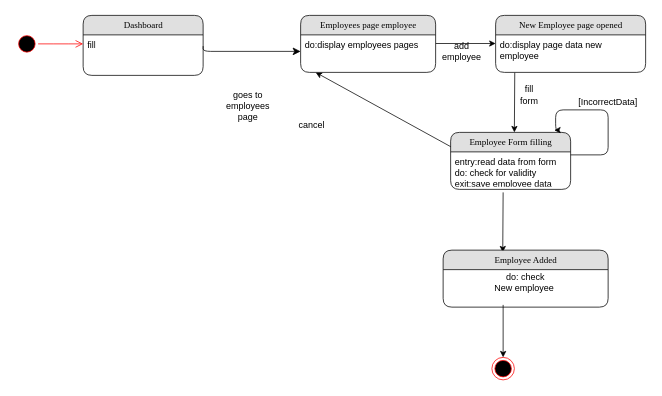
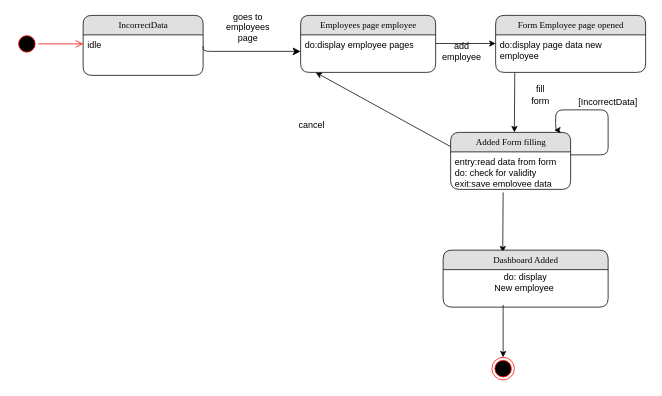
  <mxCell id="0" />
  <mxCell id="1" parent="0" />
- <mxCell id="2" value="Dashboard" style="swimlane;html=1;fontStyle=0;childLayout=stackLayout;horizontal=1;startSize=26;fillColor=#e0e0e0;horizontalStack=0;resizeParent=1;resizeLast=0;collapsible=1;marginBottom=0;swimlaneFillColor=#ffffff;align=center;rounded=1;shadow=0;comic=0;labelBackgroundColor=none;strokeWidth=1;fontFamily=Verdana;fontSize=12" parent="1" vertex="1"><mxGeometry x="110" y="20" width="160" height="80" as="geometry" /></mxCell>
- <mxCell id="3" value="fill" style="text;html=1;strokeColor=none;fillColor=none;spacingLeft=4;spacingRight=4;whiteSpace=wrap;overflow=hidden;rotatable=0;points=[[0,0.5],[1,0.5]];portConstraint=eastwest;" parent="2" vertex="1"><mxGeometry y="26" width="160" height="54" as="geometry" /></mxCell>
+ <mxCell id="2" value="IncorrectData" style="swimlane;html=1;fontStyle=0;childLayout=stackLayout;horizontal=1;startSize=26;fillColor=#e0e0e0;horizontalStack=0;resizeParent=1;resizeLast=0;collapsible=1;marginBottom=0;swimlaneFillColor=#ffffff;align=center;rounded=1;shadow=0;comic=0;labelBackgroundColor=none;strokeWidth=1;fontFamily=Verdana;fontSize=12" parent="1" vertex="1"><mxGeometry x="110" y="20" width="160" height="80" as="geometry" /></mxCell>
+ <mxCell id="3" value="idle" style="text;html=1;strokeColor=none;fillColor=none;spacingLeft=4;spacingRight=4;whiteSpace=wrap;overflow=hidden;rotatable=0;points=[[0,0.5],[1,0.5]];portConstraint=eastwest;" parent="2" vertex="1"><mxGeometry y="26" width="160" height="54" as="geometry" /></mxCell>
  <mxCell id="4" style="edgeStyle=orthogonalEdgeStyle;html=1;labelBackgroundColor=none;startFill=0;startSize=8;endFill=1;endSize=8;fontFamily=Verdana;fontSize=12;entryX=0;entryY=0.5;entryDx=0;entryDy=0;" parent="1" target="26" edge="1"><mxGeometry relative="1" as="geometry"><mxPoint x="390" y="66" as="targetPoint" /><Array as="points"><mxPoint x="270" y="68" /><mxPoint x="400" y="68" /></Array><mxPoint x="270" y="61" as="sourcePoint" /></mxGeometry></mxCell>
- <mxCell id="5" value="goes to employees&lt;br&gt;page" style="text;html=1;strokeColor=none;fillColor=none;align=center;verticalAlign=middle;whiteSpace=wrap;rounded=0;" parent="1" vertex="1"><mxGeometry x="310" y="131" width="40" height="20" as="geometry" /></mxCell>
+ <mxCell id="5" value="goes to employees&lt;br&gt;page" style="text;html=1;strokeColor=none;fillColor=none;align=center;verticalAlign=middle;whiteSpace=wrap;rounded=0;" parent="1" vertex="1"><mxGeometry x="310" y="26" width="40" height="20" as="geometry" /></mxCell>
  <mxCell id="6" value="" style="ellipse;html=1;shape=startState;fillColor=#000000;strokeColor=#ff0000;" parent="1" vertex="1"><mxGeometry x="20" y="43" width="30" height="30" as="geometry" /></mxCell>
  <mxCell id="7" value="" style="edgeStyle=orthogonalEdgeStyle;html=1;verticalAlign=bottom;endArrow=open;endSize=8;strokeColor=#ff0000;" parent="1" source="6" edge="1"><mxGeometry relative="1" as="geometry"><mxPoint x="110" y="58" as="targetPoint" /></mxGeometry></mxCell>
  <mxCell id="8" value="" style="endArrow=classic;html=1;" parent="1" edge="1"><mxGeometry width="50" height="50" relative="1" as="geometry"><mxPoint x="685.5" y="96" as="sourcePoint" /><mxPoint x="685" y="176" as="targetPoint" /></mxGeometry></mxCell>
- <mxCell id="9" value="Employee Form filling" style="swimlane;html=1;fontStyle=0;childLayout=stackLayout;horizontal=1;startSize=26;fillColor=#e0e0e0;horizontalStack=0;resizeParent=1;resizeLast=0;collapsible=1;marginBottom=0;swimlaneFillColor=#ffffff;align=center;rounded=1;shadow=0;comic=0;labelBackgroundColor=none;strokeWidth=1;fontFamily=Verdana;fontSize=12" parent="1" vertex="1"><mxGeometry x="600" y="176" width="160" height="76" as="geometry" /></mxCell>
+ <mxCell id="9" value="Added Form filling" style="swimlane;html=1;fontStyle=0;childLayout=stackLayout;horizontal=1;startSize=26;fillColor=#e0e0e0;horizontalStack=0;resizeParent=1;resizeLast=0;collapsible=1;marginBottom=0;swimlaneFillColor=#ffffff;align=center;rounded=1;shadow=0;comic=0;labelBackgroundColor=none;strokeWidth=1;fontFamily=Verdana;fontSize=12" parent="1" vertex="1"><mxGeometry x="600" y="176" width="160" height="76" as="geometry" /></mxCell>
  <mxCell id="10" value="entry:read data from form&lt;br&gt;do: check for validity&lt;br&gt;exit:save employee data" style="text;html=1;strokeColor=none;fillColor=none;spacingLeft=4;spacingRight=4;whiteSpace=wrap;overflow=hidden;rotatable=0;points=[[0,0.5],[1,0.5]];portConstraint=eastwest;" parent="9" vertex="1"><mxGeometry y="26" width="160" height="44" as="geometry" /></mxCell>
  <mxCell id="11" value="" style="endArrow=classic;html=1;" parent="1" edge="1"><mxGeometry width="50" height="50" relative="1" as="geometry"><mxPoint x="670" y="256" as="sourcePoint" /><mxPoint x="669.5" y="336" as="targetPoint" /></mxGeometry></mxCell>
- <mxCell id="12" value="fill form" style="text;html=1;strokeColor=none;fillColor=none;align=center;verticalAlign=middle;whiteSpace=wrap;rounded=0;" parent="1" vertex="1"><mxGeometry x="685" y="116" width="40" height="20" as="geometry" /></mxCell>
+ <mxCell id="12" value="fill form" style="text;html=1;strokeColor=none;fillColor=none;align=center;verticalAlign=middle;whiteSpace=wrap;rounded=0;" parent="1" vertex="1"><mxGeometry x="700" y="116" width="40" height="20" as="geometry" /></mxCell>
  <mxCell id="13" value="" style="endArrow=classic;html=1;" parent="1" edge="1"><mxGeometry width="50" height="50" relative="1" as="geometry"><mxPoint x="580" y="57.5" as="sourcePoint" /><mxPoint x="660" y="57.5" as="targetPoint" /></mxGeometry></mxCell>
  <mxCell id="14" value="add employee" style="text;html=1;strokeColor=none;fillColor=none;align=center;verticalAlign=middle;whiteSpace=wrap;rounded=0;" parent="1" vertex="1"><mxGeometry x="595" y="58" width="40" height="20" as="geometry" /></mxCell>
  <mxCell id="15" value="" style="ellipse;html=1;shape=endState;fillColor=#000000;strokeColor=#ff0000;" parent="1" vertex="1"><mxGeometry x="655" y="476" width="30" height="30" as="geometry" /></mxCell>
- <mxCell id="16" value="Employee Added" style="swimlane;html=1;fontStyle=0;childLayout=stackLayout;horizontal=1;startSize=26;fillColor=#e0e0e0;horizontalStack=0;resizeParent=1;resizeLast=0;collapsible=1;marginBottom=0;swimlaneFillColor=#ffffff;align=center;rounded=1;shadow=0;comic=0;labelBackgroundColor=none;strokeWidth=1;fontFamily=Verdana;fontSize=12" parent="1" vertex="1"><mxGeometry x="590" y="333" width="220" height="76" as="geometry" /></mxCell>
- <mxCell id="17" value="&lt;br&gt;do: check&lt;br&gt;New employee&amp;nbsp;" style="text;html=1;strokeColor=none;fillColor=none;align=center;verticalAlign=middle;whiteSpace=wrap;rounded=0;" parent="16" vertex="1"><mxGeometry y="26" width="220" height="20" as="geometry" /></mxCell>
+ <mxCell id="16" value="Dashboard Added" style="swimlane;html=1;fontStyle=0;childLayout=stackLayout;horizontal=1;startSize=26;fillColor=#e0e0e0;horizontalStack=0;resizeParent=1;resizeLast=0;collapsible=1;marginBottom=0;swimlaneFillColor=#ffffff;align=center;rounded=1;shadow=0;comic=0;labelBackgroundColor=none;strokeWidth=1;fontFamily=Verdana;fontSize=12" parent="1" vertex="1"><mxGeometry x="590" y="333" width="220" height="76" as="geometry" /></mxCell>
+ <mxCell id="17" value="&lt;br&gt;do: display&lt;br&gt;New employee&amp;nbsp;" style="text;html=1;strokeColor=none;fillColor=none;align=center;verticalAlign=middle;whiteSpace=wrap;rounded=0;" parent="16" vertex="1"><mxGeometry y="26" width="220" height="20" as="geometry" /></mxCell>
  <mxCell id="18" value="" style="endArrow=classic;html=1;" parent="1" edge="1"><mxGeometry width="50" height="50" relative="1" as="geometry"><mxPoint x="670" y="406" as="sourcePoint" /><mxPoint x="670" y="476" as="targetPoint" /></mxGeometry></mxCell>
  <mxCell id="19" value="" style="endArrow=classic;html=1;exitX=0;exitY=0.25;exitDx=0;exitDy=0;" parent="1" source="9" edge="1"><mxGeometry width="50" height="50" relative="1" as="geometry"><mxPoint x="630" y="206" as="sourcePoint" /><mxPoint x="420" y="96" as="targetPoint" /></mxGeometry></mxCell>
  <mxCell id="20" value="cancel" style="text;html=1;strokeColor=none;fillColor=none;align=center;verticalAlign=middle;whiteSpace=wrap;rounded=0;" parent="1" vertex="1"><mxGeometry x="395" y="156" width="40" height="20" as="geometry" /></mxCell>
  <mxCell id="21" value="" style="edgeStyle=segmentEdgeStyle;endArrow=classic;html=1;entryX=0.863;entryY=-0.039;entryDx=0;entryDy=0;entryPerimeter=0;" parent="1" target="9" edge="1"><mxGeometry width="50" height="50" relative="1" as="geometry"><mxPoint x="760" y="206" as="sourcePoint" /><mxPoint x="740" y="146" as="targetPoint" /><Array as="points"><mxPoint x="810" y="206" /><mxPoint x="810" y="146" /><mxPoint x="740" y="146" /><mxPoint x="740" y="173" /></Array></mxGeometry></mxCell>
  <mxCell id="22" value="[IncorrectData]" style="text;html=1;strokeColor=none;fillColor=none;align=center;verticalAlign=middle;whiteSpace=wrap;rounded=0;" parent="1" vertex="1"><mxGeometry x="790" y="126" width="40" height="20" as="geometry" /></mxCell>
- <mxCell id="23" value="New Employee page opened" style="swimlane;html=1;fontStyle=0;childLayout=stackLayout;horizontal=1;startSize=26;fillColor=#e0e0e0;horizontalStack=0;resizeParent=1;resizeLast=0;collapsible=1;marginBottom=0;swimlaneFillColor=#ffffff;align=center;rounded=1;shadow=0;comic=0;labelBackgroundColor=none;strokeWidth=1;fontFamily=Verdana;fontSize=12" parent="1" vertex="1"><mxGeometry x="660" y="20" width="200" height="76" as="geometry" /></mxCell>
+ <mxCell id="23" value="Form Employee page opened" style="swimlane;html=1;fontStyle=0;childLayout=stackLayout;horizontal=1;startSize=26;fillColor=#e0e0e0;horizontalStack=0;resizeParent=1;resizeLast=0;collapsible=1;marginBottom=0;swimlaneFillColor=#ffffff;align=center;rounded=1;shadow=0;comic=0;labelBackgroundColor=none;strokeWidth=1;fontFamily=Verdana;fontSize=12" parent="1" vertex="1"><mxGeometry x="660" y="20" width="200" height="76" as="geometry" /></mxCell>
  <mxCell id="24" value="do:display page data new employee" style="text;html=1;strokeColor=none;fillColor=none;spacingLeft=4;spacingRight=4;whiteSpace=wrap;overflow=hidden;rotatable=0;points=[[0,0.5],[1,0.5]];portConstraint=eastwest;" parent="23" vertex="1"><mxGeometry y="26" width="200" height="44" as="geometry" /></mxCell>
  <mxCell id="25" value="Employees page employee" style="swimlane;html=1;fontStyle=0;childLayout=stackLayout;horizontal=1;startSize=26;fillColor=#e0e0e0;horizontalStack=0;resizeParent=1;resizeLast=0;collapsible=1;marginBottom=0;swimlaneFillColor=#ffffff;align=center;rounded=1;shadow=0;comic=0;labelBackgroundColor=none;strokeWidth=1;fontFamily=Verdana;fontSize=12" parent="1" vertex="1"><mxGeometry x="400" y="20" width="180" height="76" as="geometry" /></mxCell>
- <mxCell id="26" value="do:display employees pages" style="text;html=1;strokeColor=none;fillColor=none;spacingLeft=4;spacingRight=4;whiteSpace=wrap;overflow=hidden;rotatable=0;points=[[0,0.5],[1,0.5]];portConstraint=eastwest;" parent="25" vertex="1"><mxGeometry y="26" width="180" height="44" as="geometry" /></mxCell>
+ <mxCell id="26" value="do:display employee pages" style="text;html=1;strokeColor=none;fillColor=none;spacingLeft=4;spacingRight=4;whiteSpace=wrap;overflow=hidden;rotatable=0;points=[[0,0.5],[1,0.5]];portConstraint=eastwest;" parent="25" vertex="1"><mxGeometry y="26" width="180" height="44" as="geometry" /></mxCell>
